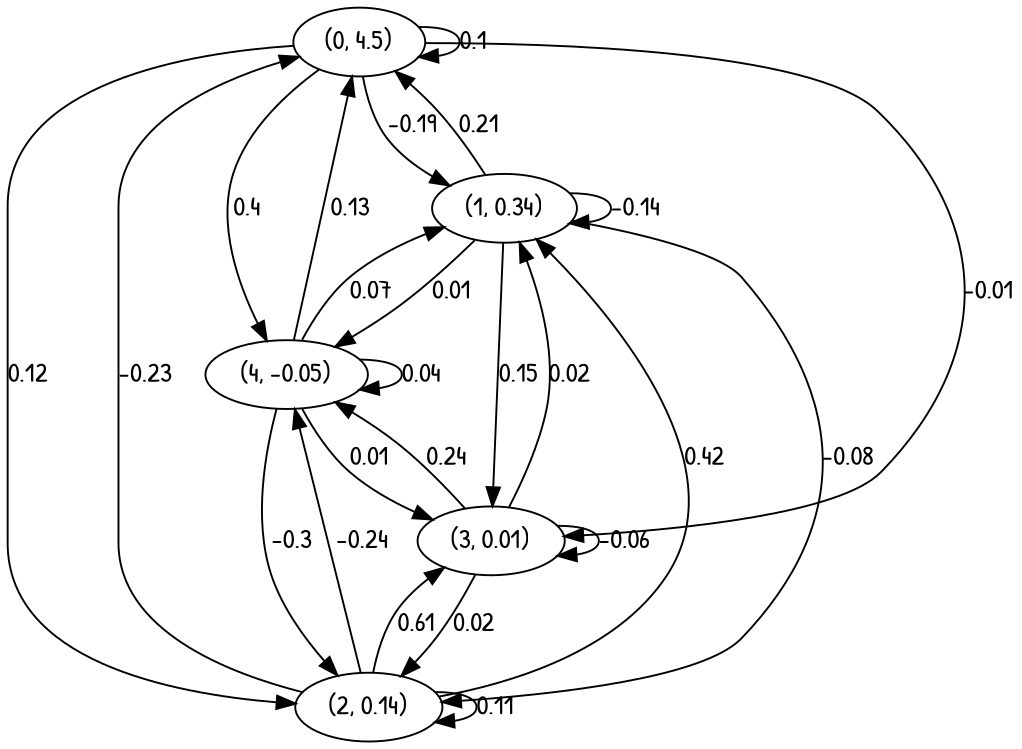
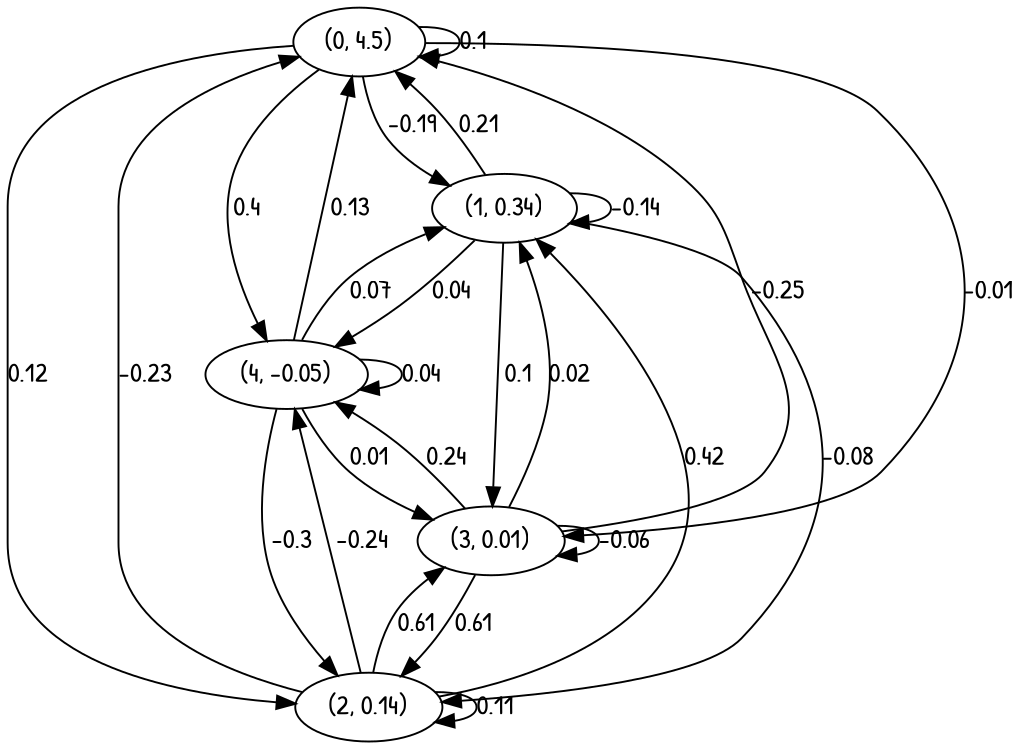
  digraph {
    fontname="Patrick Hand"
    node [fontname="Patrick Hand"]
    edge [fontname="Patrick Hand"]
    n1 [label="(0, 4.5)"]
    n2 [label="(1, 0.34)"]
    n3 [label="(2, 0.14)"]
    n4 [label="(3, 0.01)"]
    n5 [label="(4, -0.05)"]
    n1 -> n1 [label=0.1]
    n1 -> n2 [label=-0.19]
    n1 -> n3 [label=0.12]
    n1 -> n4 [label=-0.01]
    n1 -> n5 [label=0.4]
    n2 -> n1 [label=0.21]
    n2 -> n2 [label=-0.14]
    n2 -> n3 [label=-0.08]
-   n2 -> n4 [label=0.15]
-   n2 -> n5 [label=0.01]
+   n2 -> n4 [label=0.1]
+   n2 -> n5 [label=0.04]
    n3 -> n1 [label=-0.23]
    n3 -> n2 [label=0.42]
    n3 -> n3 [label=0.11]
    n3 -> n4 [label=0.61]
    n3 -> n5 [label=-0.24]
+   n4 -> n1 [label=-0.25]
    n4 -> n2 [label=0.02]
-   n4 -> n3 [label=0.02]
+   n4 -> n3 [label=0.61]
    n4 -> n4 [label=-0.06]
    n4 -> n5 [label=0.24]
    n5 -> n1 [label=0.13]
    n5 -> n2 [label=0.07]
    n5 -> n3 [label=-0.3]
    n5 -> n4 [label=0.01]
    n5 -> n5 [label=0.04]
  }
